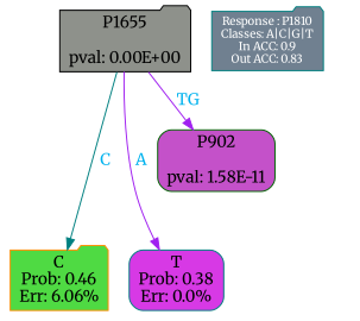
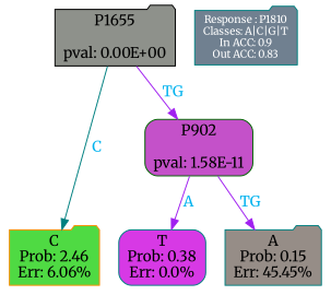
  digraph {
    fontname=Merriweather
    ranksep=equally
    splines=polylines
    node [color=teal fontname=Merriweather shape=folder style="filled, rounded"]
    edge [color=purple fontcolor=deepskyblue2 fontname=Merriweather]
    n1 [fillcolor="#d739e5" label="T\nProb: 0.38\nErr: 0.0%" shape=box]
-   n3 [color=darkorange fillcolor="#4fda43" label="C\nProb: 0.46\nErr: 6.06%"]
+   n2 [fillcolor="#968d87" label="A\nProb: 0.15\nErr: 45.45%"]
+   n3 [color=darkorange fillcolor="#4fda43" label="C\nProb: 2.46\nErr: 6.06%"]
    n4 [align=left fillcolor=slategray fontcolor=white fontsize=10 label="Response : P1810\nClasses: A|C|G|T\nIn ACC: 0.9\nOut ACC: 0.83\n" style=filled]
    n5 [color=black fillcolor="#8e918b" label="P1655\n\npval: 0.00E+00"]
    n6 [color=darkgreen fillcolor="#c451c9" label="P902\n\npval: 1.58E-11" shape=box]
    subgraph sub_1 {
      rank=same
      n1
+     n2
      n3
    }
    subgraph sub_2 {
      rank=same
      n4
      n5
    }
    n5 -> n3 [color=teal label=C]
    n5 -> n6 [label=TG]
-   n5 -> n1 [label=A]
+   n6 -> n1 [label=A]
+   n6 -> n2 [label=TG]
  }
